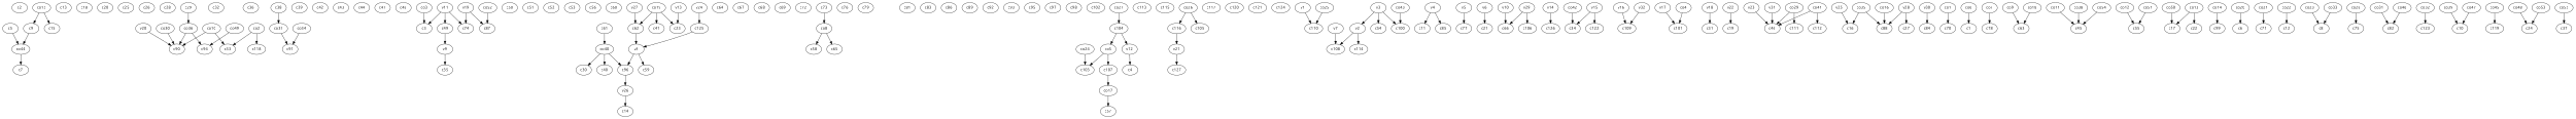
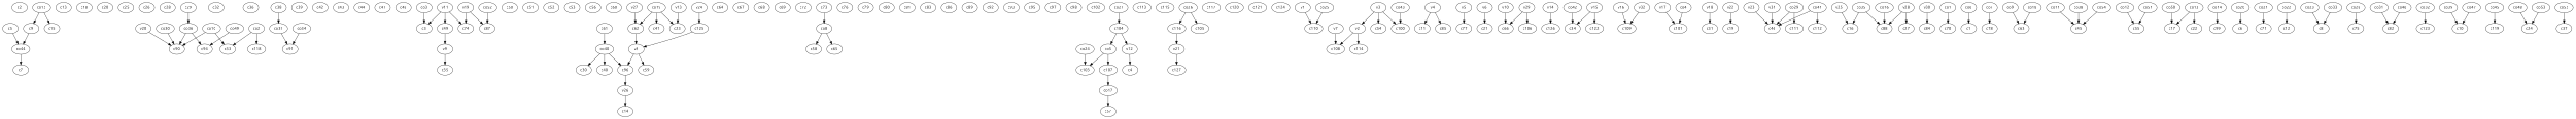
  strict digraph {
    fontname=Ubuntu
    node [fontname=Ubuntu]
    edge [fontname=Ubuntu weight=1]
    c2
    c5
    co44
    c7
    c9
    c13
    c18
    c20
    c25
    c26
    c28
    c29
    co36
    c90
    c94
    c32
    c36
    c38
    co37
    c91
    c39
    c42
    c43
    c44
    c47
    c48
    c49
    v9
    c35
    c50
    c51
    c52
    c53
    c56
    c60
    c61
    co40
    c96
    c30
    c40
    c62
    v8
    c59
    c64
    c67
    c68
    c69
    c72
    c73
    co8
    c58
    c65
    c76
    c79
+   c80
    c81
    c83
    c86
    c89
    c92
    c93
    c95
    v26
    c14
    c97
    c98
    c102
    c104
    v12
    co5
    c4
    c107
    c103
    co17
    c57
    c113
    c115
    c116
    v21
    c127
    c117
    c120
    c121
    c124
    c125
    v1
    c110
    v2
    c108
    c114
    v3
    c54
    c100
    v4
    c11
    c85
    v5
    c77
    v6
    c21
    v7
    v10
    c66
    v11
    c3
    c74
    v13
    c23
    v14
    c126
    v15
    c34
    c122
    v16
    c109
    v17
    c101
    v18
    c31
    v19
    c87
    v20
    v22
    c19
    v23
    c46
    v24
    v25
    c16
    v27
    v28
    c27
    c88
    v29
    c106
    v30
    c84
    v31
    v32
    co1
    c70
    co2
    c33
    c118
    co3
    co4
    co6
    c1
    co7
    c78
    co9
    c63
    co10
    co11
    c45
    co12
    c55
    co13
    c17
    c22
    co14
    c99
    co15
    c15
    co16
    co18
    co19
    c41
    co20
    c6
    co21
    c71
    co22
    c12
    co23
    c8
    co24
    co25
    co26
    c105
    co27
    co28
    c75
    co29
    c111
    co30
    co31
    c82
    co32
    c123
    co33
    co34
    co35
    co38
    co39
    c10
    co41
    c112
    co42
    co43
    co45
    c119
    co46
    co47
    co48
    c24
    co49
    co50
    co51
    co52
    co53
    co54
    co55
    c37
    c5 -> co44
    co44 -> c7
    c9 -> co44
    c29 -> co36
    co36 -> c90
    co36 -> c94
    c38 -> co37
    co37 -> c91
    c49 -> v9
    v9 -> c35
    c61 -> co40
    co40 -> c96
    co40 -> c30
    co40 -> c40
    c96 -> v26
    c62 -> v8
    v8 -> c96
    v8 -> c59
    c73 -> co8
    co8 -> c58
    co8 -> c65
    v26 -> c14
    c104 -> v12
    c104 -> co5
    v12 -> c4
    co5 -> c107
    co5 -> c103
    c107 -> co17
    co17 -> c57
    c116 -> v21
    v21 -> c127
    c125 -> v8
    v1 -> c110
    v2 -> c108
    v2 -> c114
    v3 -> v2
    v3 -> c54
    v3 -> c100
    v4 -> c11
    v4 -> c85
    v5 -> c77
    v6 -> c21
    v7 -> c108
    v10 -> c66
    v11 -> c49
    v11 -> c3
    v11 -> c74
    v13 -> c23
    v14 -> c126
    v15 -> c34
    v15 -> c122
    v16 -> c109
    v17 -> c101
    v18 -> c31
    v19 -> c74
    v19 -> c87
    v20 -> c90
    v22 -> c19
    v23 -> c46
    v24 -> c125
    v25 -> c16
    v27 -> c62
    v28 -> c27
    v28 -> c88
    v29 -> c66
    v29 -> c106
    v30 -> c84
    v31 -> c46
    v32 -> c109
    co1 -> c70
    co2 -> c33
    co2 -> c118
    co3 -> c3
    co4 -> c101
    co6 -> c1
    co7 -> c78
    co9 -> c63
    co10 -> c90
    co10 -> c33
    co11 -> c45
    co12 -> c55
    co13 -> c17
    co13 -> c22
    co14 -> c99
    co15 -> c9
    co15 -> c15
    co16 -> c88
    co18 -> c63
    co19 -> c62
    co19 -> c23
    co19 -> c41
    co20 -> c6
    co21 -> c71
    co22 -> c12
    co23 -> c8
    co24 -> c103
    co25 -> c110
    co26 -> c116
    co26 -> c105
    co27 -> c104
    co28 -> c75
    co29 -> c46
    co29 -> c111
    co30 -> c90
    co31 -> c82
    co32 -> c123
    co33 -> c8
    co34 -> c91
    co35 -> c16
    co35 -> c88
    co38 -> c45
    co39 -> c10
    co41 -> c46
    co41 -> c112
    co42 -> c34
    co43 -> c100
    co45 -> c119
    co46 -> c82
    co47 -> c10
    co48 -> c24
    co49 -> c94
    co50 -> c17
    co51 -> c55
    co52 -> c87
    co53 -> c24
    co54 -> c45
    co55 -> c37
  }
